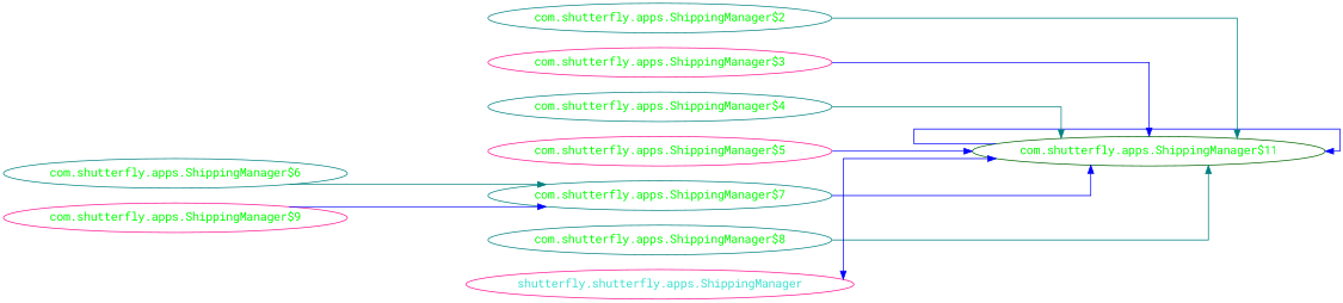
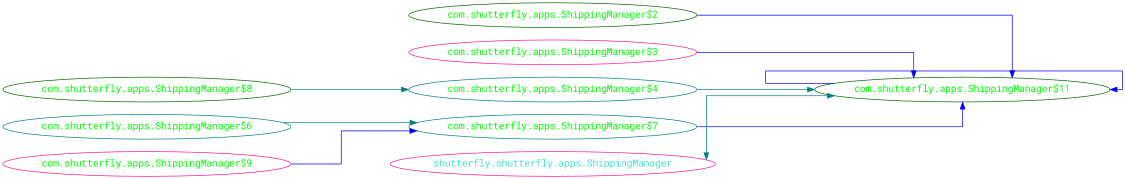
  digraph {
    concentrate=true
    fontname="Roboto Mono"
    rankdir=LR
    ranksep=2.0
    splines=ortho
    node [color=deeppink fontcolor=green fontname="Roboto Mono"]
    edge [color=blue fontname="Roboto Mono"]
    "com.shutterfly.apps.ShippingManager$11" [color=darkgreen]
-   "com.shutterfly.apps.ShippingManager$2" [color=teal]
+   "com.shutterfly.apps.ShippingManager$2" [color=darkgreen]
    "com.shutterfly.apps.ShippingManager$3"
    "com.shutterfly.apps.ShippingManager$4" [color=teal]
-   "com.shutterfly.apps.ShippingManager$5"
    "com.shutterfly.apps.ShippingManager$6" [color=teal]
    "com.shutterfly.apps.ShippingManager$7" [color=teal]
-   "com.shutterfly.apps.ShippingManager$8" [color=teal]
+   "com.shutterfly.apps.ShippingManager$8" [color=darkgreen]
    "com.shutterfly.apps.ShippingManager$9"
    n10 [fontcolor=turquoise label="shutterfly.shutterfly.apps.ShippingManager"]
    "com.shutterfly.apps.ShippingManager$11" -> "com.shutterfly.apps.ShippingManager$11"
-   "com.shutterfly.apps.ShippingManager$2" -> "com.shutterfly.apps.ShippingManager$11" [color=teal]
+   "com.shutterfly.apps.ShippingManager$2" -> "com.shutterfly.apps.ShippingManager$11"
    "com.shutterfly.apps.ShippingManager$3" -> "com.shutterfly.apps.ShippingManager$11"
    "com.shutterfly.apps.ShippingManager$4" -> "com.shutterfly.apps.ShippingManager$11" [color=teal]
-   "com.shutterfly.apps.ShippingManager$5" -> "com.shutterfly.apps.ShippingManager$11"
    "com.shutterfly.apps.ShippingManager$6" -> "com.shutterfly.apps.ShippingManager$7" [color=teal]
    "com.shutterfly.apps.ShippingManager$7" -> "com.shutterfly.apps.ShippingManager$11"
-   "com.shutterfly.apps.ShippingManager$8" -> "com.shutterfly.apps.ShippingManager$11" [color=teal]
+   "com.shutterfly.apps.ShippingManager$8" -> "com.shutterfly.apps.ShippingManager$4" [color=teal]
    "com.shutterfly.apps.ShippingManager$9" -> "com.shutterfly.apps.ShippingManager$7"
-   n10 -> "com.shutterfly.apps.ShippingManager$11" [dir=both]
+   n10 -> "com.shutterfly.apps.ShippingManager$11" [color=teal dir=both]
  }
